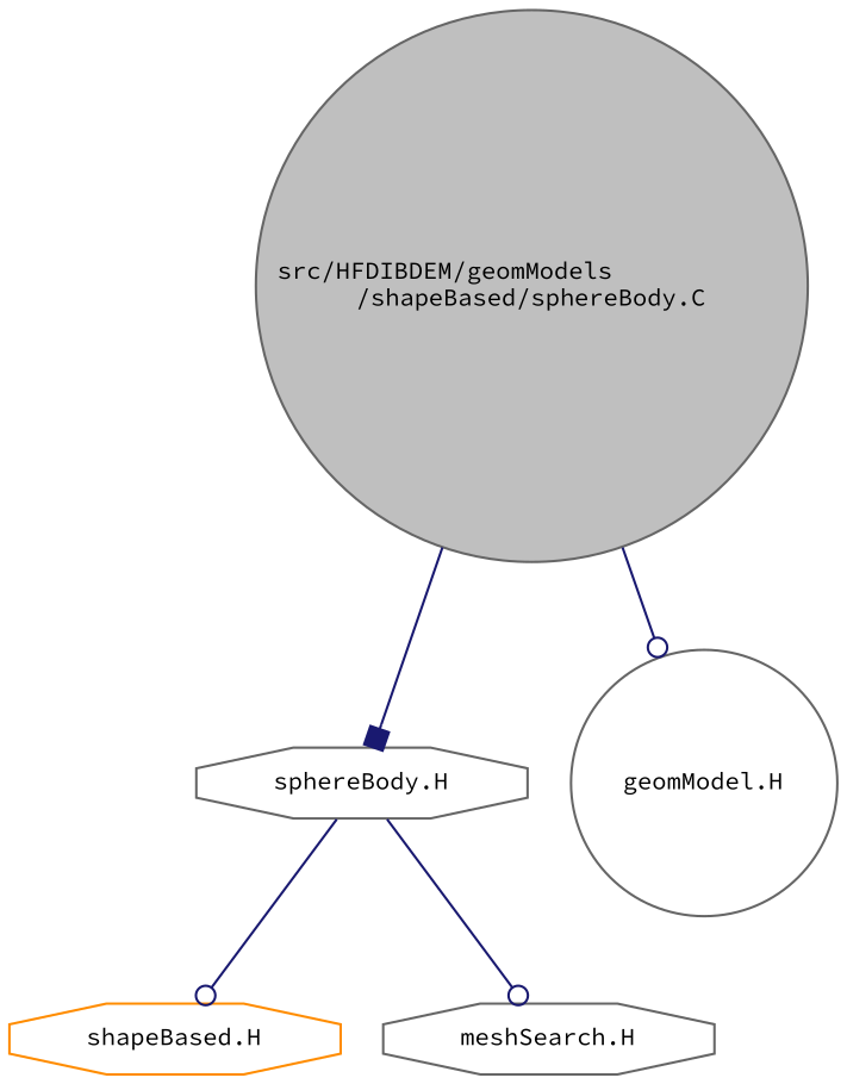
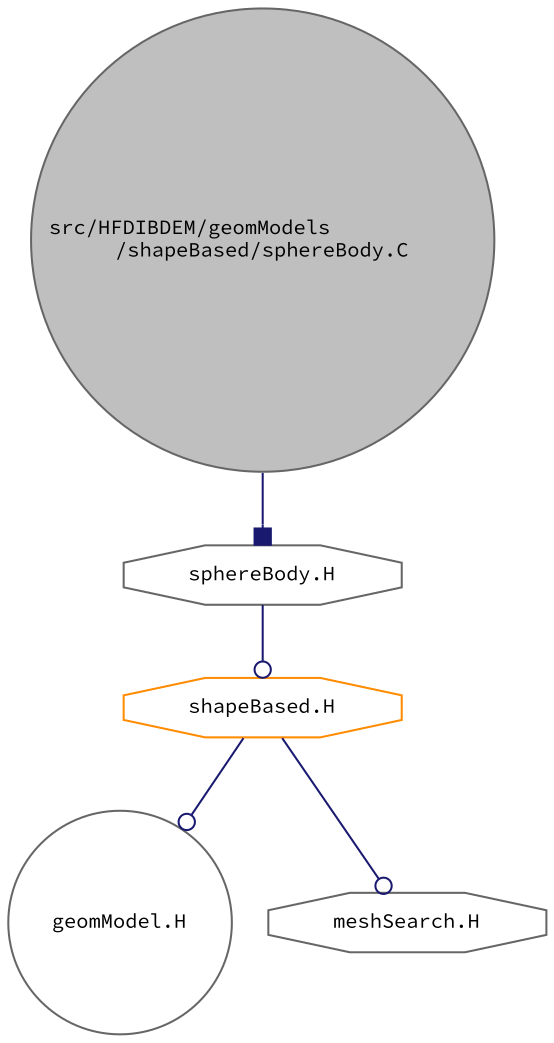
  digraph {
    fontname="Source Code Pro"
    node [color=gray40 fillcolor=white fontname="Source Code Pro" fontsize=10 shape=octagon style=filled]
    edge [arrowhead=odot color=midnightblue fontname="Source Code Pro" fontsize=10 labelfontname=Helvetica labelfontsize=10 style=solid]
    n1 [fillcolor=grey75 fontcolor=black height=0.2 label="src/HFDIBDEM/geomModels\l/shapeBased/sphereBody.C" shape=circle width=0.4]
    n2 [height=0.2 label="sphereBody.H" width=0.4]
    n3 [color=darkorange height=0.2 label="shapeBased.H" width=0.4]
    n4 [height=0.2 label="geomModel.H" shape=circle width=0.4]
    n5 [height=0.2 label="meshSearch.H" width=0.4]
    n1 -> n2 [arrowhead=box]
    n2 -> n3
-   n1 -> n4
-   n2 -> n5
+   n3 -> n4
+   n3 -> n5
  }
